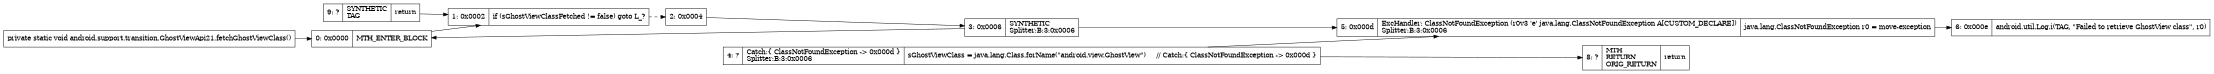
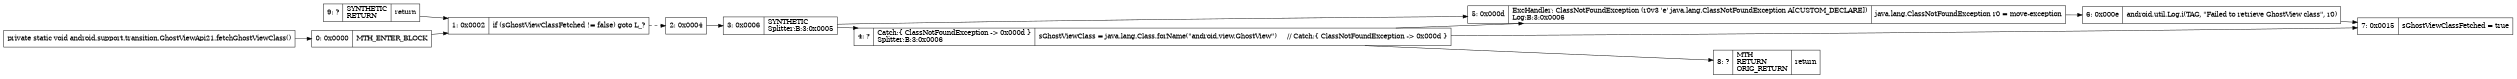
  digraph {
    rankdir=LR
    node [shape=record]
    n1 [label="{0\:\ 0x0000|MTH_ENTER_BLOCK\l}"]
    n2 [label="{1\:\ 0x0002|if (sGhostViewClassFetched != false) goto L_?\l}"]
    n3 [label="{2\:\ 0x0004}"]
-   n4 [label="{3\:\ 0x0006|SYNTHETIC\lSplitter:B:3:0x0006\l}"]
-   n5 [label="{9\:\ ?|SYNTHETIC\lTAG\l|return\l}"]
+   n4 [label="{3\:\ 0x0006|SYNTHETIC\lSplitter:B:3:0x0005\l}"]
+   n5 [label="{9\:\ ?|SYNTHETIC\lRETURN\l|return\l}"]
    n6 [label="{4\:\ ?|Catch:\{ ClassNotFoundException \-\> 0x000d \}\lSplitter:B:3:0x0006\l|sGhostViewClass = java.lang.Class.forName(\"android.view.GhostView\")     \/\/ Catch:\{ ClassNotFoundException \-\> 0x000d \}\l}"]
-   n7 [label="{5\:\ 0x000d|ExcHandler: ClassNotFoundException (r0v3 'e' java.lang.ClassNotFoundException A[CUSTOM_DECLARE])\lSplitter:B:3:0x0006\l|java.lang.ClassNotFoundException r0 = move\-exception\l}"]
+   n7 [label="{5\:\ 0x000d|ExcHandler: ClassNotFoundException (r0v3 'e' java.lang.ClassNotFoundException A[CUSTOM_DECLARE])\lLog:B:3:0x0006\l|java.lang.ClassNotFoundException r0 = move\-exception\l}"]
+   n8 [label="{7\:\ 0x0015|sGhostViewClassFetched = true\l}"]
    n9 [label="{8\:\ ?|MTH\lRETURN\lORIG_RETURN\l|return\l}"]
    n10 [label="{6\:\ 0x000e|android.util.Log.i(TAG, \"Failed to retrieve GhostView class\", r0)\l}"]
    n11 [label="{private static void android.support.transition.GhostViewApi21.fetchGhostViewClass() }"]
    n1 -> n2
    n2 -> n3 [style=dashed]
    n3 -> n4
-   n4 -> n1
+   n4 -> n6
    n4 -> n7
    n5 -> n2
    n6 -> n7
+   n6 -> n8
    n6 -> n9
    n7 -> n10
+   n10 -> n8
    n11 -> n1
  }
